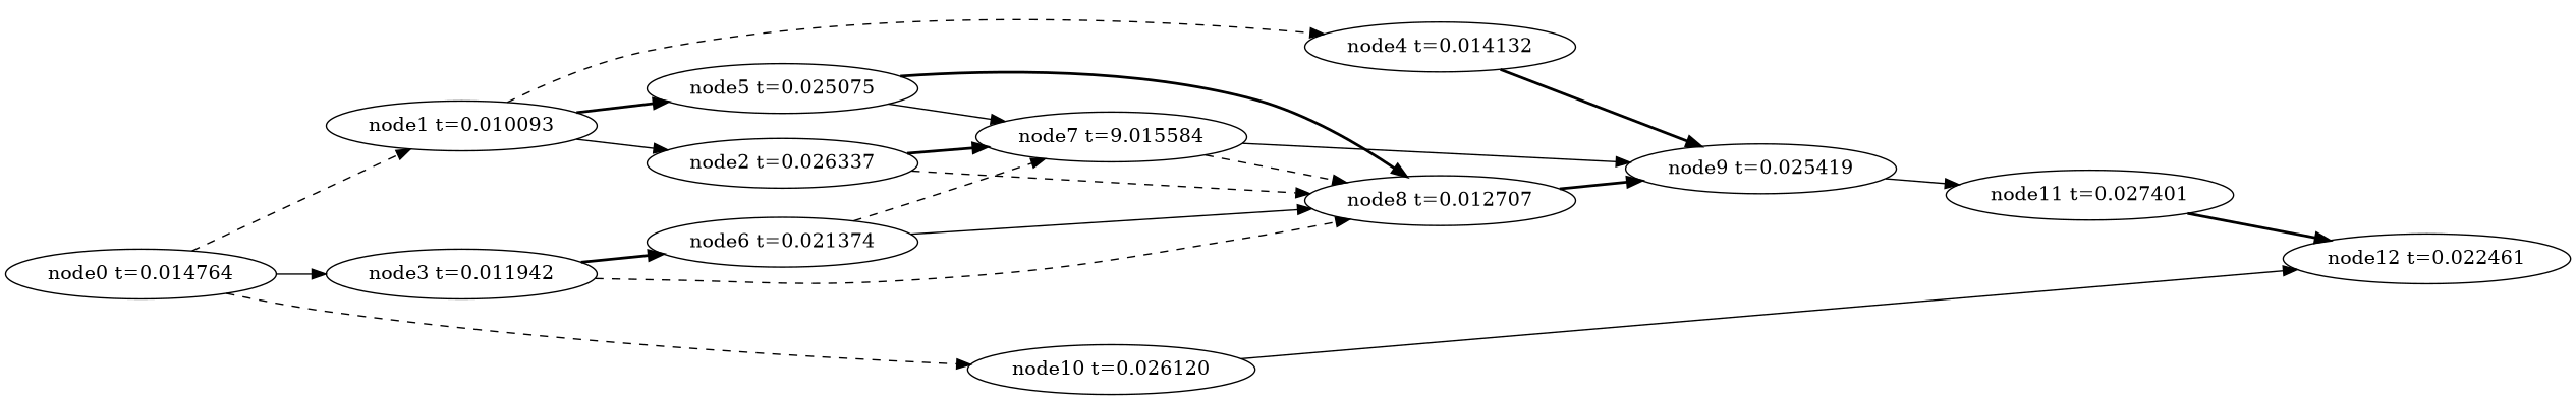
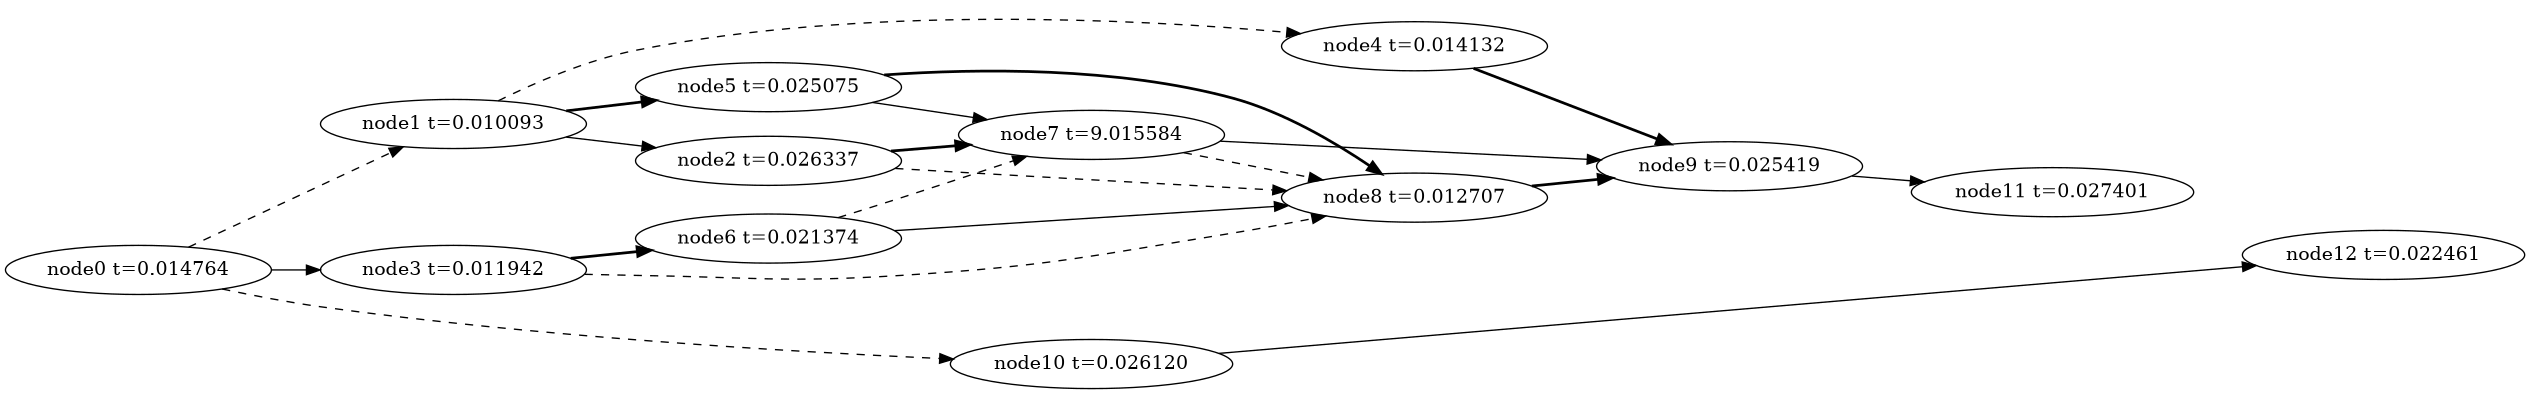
  digraph {
    rankdir=LR
    edge [style=bold]
    n1 [label="node12 t=0.022461"]
    n2 [label="node11 t=0.027401"]
    n3 [label="node10 t=0.026120"]
    n4 [label="node9 t=0.025419"]
    n5 [label="node8 t=0.012707"]
    n6 [label="node7 t=9.015584"]
    n7 [label="node6 t=0.021374"]
    n8 [label="node5 t=0.025075"]
    n9 [label="node4 t=0.014132"]
    n10 [label="node3 t=0.011942"]
    n11 [label="node2 t=0.026337"]
    n12 [label="node1 t=0.010093"]
    n13 [label="node0 t=0.014764"]
-   n2 -> n1
    n3 -> n1 [style=solid]
    n4 -> n2 [style=solid]
    n5 -> n4
    n6 -> n4 [style=solid]
    n6 -> n5 [style=dashed]
    n7 -> n5 [style=solid]
    n7 -> n6 [style=dashed]
    n8 -> n5
    n8 -> n6 [style=solid]
    n9 -> n4
    n10 -> n5 [style=dashed]
    n10 -> n7
    n11 -> n5 [style=dashed]
    n11 -> n6
    n12 -> n8
    n12 -> n9 [style=dashed]
    n12 -> n11 [style=solid]
    n13 -> n3 [style=dashed]
    n13 -> n10 [style=solid]
    n13 -> n12 [style=dashed]
  }
